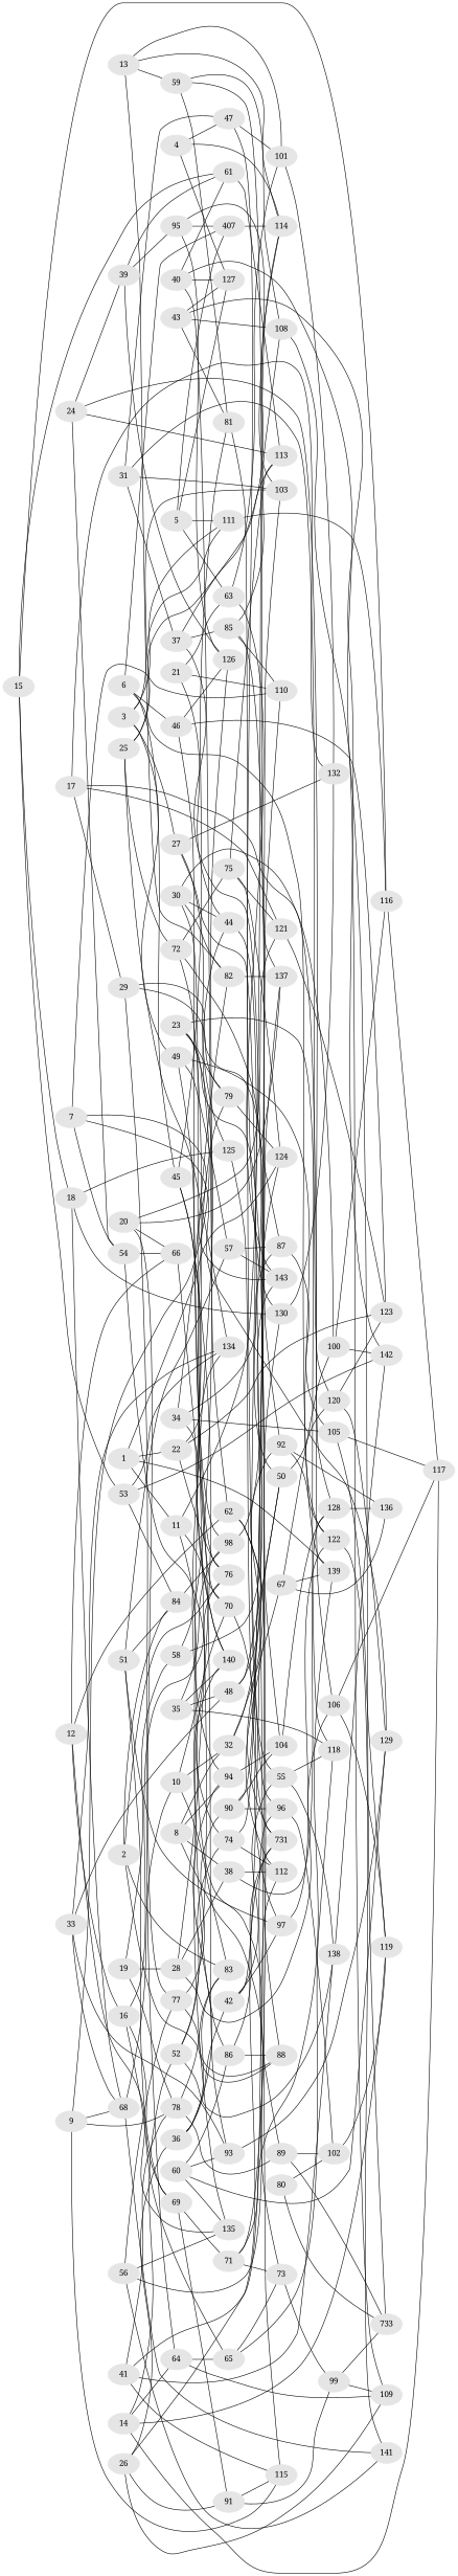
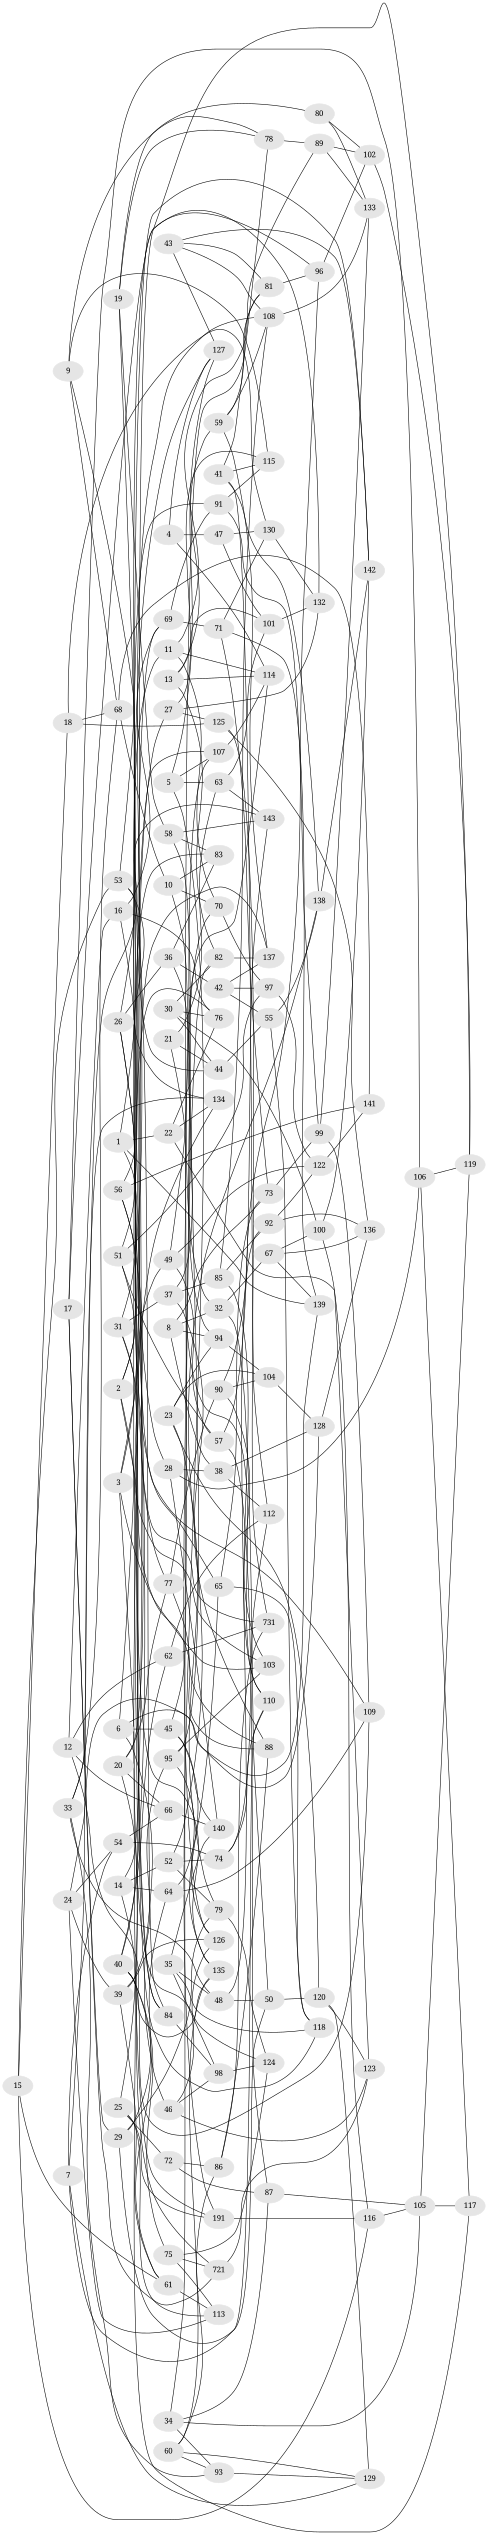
  graph {
    fontname="Noto Serif"
    rankdir=LR
    node [color=gray90 fontname="Noto Serif" style=filled]
    edge [fontname="Noto Serif"]
    1
    11
    22
    124
    139
    114
    70
    89
    76
    123
    134
    2
    83
    84
    88
    98
    3
    27
    49
    103
-   111
+   111 [label=191]
    115
    132
    125
    57
    122
    116
    4
    47
    127
    10
    32
    101
    130
    5
    63
-   107 [label=407]
+   107
    143
    6
    45
    46
    135
    140
    81
    126
    7
    54
    110
    129
    66
    74
    8
    38
    73
    94
    50
    67
    128
    112
    99
    104
    9
    44
    68
    78
    55
    141
    97
    102
-   133 [label=733]
+   133
    12
    16
    62
    65
    69
    n76 [label=731]
    13
    59
    82
    137
    108
    14
    52
    64
    117
    119
    79
    138
    109
    15
    18
    53
    61
    142
    113
    118
    91
    71
    17
    29
    106
-   121
+   121 [label=721]
    136
    19
    28
    58
    80
    20
    77
    90
    21
    23
    120
    24
    39
    95
    25
    72
    87
    86
    75
    26
    36
    42
    30
    100
    31
    37
    85
    33
    48
    93
    92
    34
    105
    35
    40
    41
    43
    96
    51
    56
    60
    1 -- 11
    1 -- 22
    1 -- 124
    1 -- 139
    11 -- 114
    11 -- 70
    11 -- 89
    22 -- 76
    22 -- 123
    22 -- 134
    70 -- 97
    89 -- 102
    89 -- 133
    2 -- 76
    2 -- 83
    2 -- 84
    2 -- 88
    84 -- 98
    98 -- 124
    3 -- 27
    3 -- 49
    3 -- 103
    3 -- 111
    27 -- 115
    27 -- 132
    27 -- 125
    49 -- 70
    49 -- 57
    49 -- 122
    111 -- 116
    125 -- n76
+   125 -- 136
    57 -- 143
    57 -- 87
    122 -- 141
-   116 -- 117
+   116 -- 105
    4 -- 114
    4 -- 47
    4 -- 127
    47 -- 101
    47 -- 130
    10 -- 70
    10 -- 83
    10 -- 32
    32 -- 50
    32 -- 67
    101 -- 132
    130 -- 132
    5 -- 111
    5 -- 127
    5 -- 63
    5 -- 107
    63 -- 101
    63 -- 143
    107 -- 114
    6 -- 139
    6 -- 107
    6 -- 45
    6 -- 46
    45 -- 135
    45 -- 140
    45 -- 81
    46 -- 123
    46 -- 98
    46 -- 126
    81 -- 96
    7 -- 143
    7 -- 54
    7 -- 110
    7 -- 129
    54 -- 66
    54 -- 74
    66 -- 140
    74 -- 110
    74 -- 112
    8 -- 32
    8 -- 38
    8 -- 73
    8 -- 94
    38 -- 128
    38 -- 112
    73 -- 99
    94 -- 104
    50 -- 120
    67 -- 139
    67 -- 136
    67 -- 100
    128 -- 136
    99 -- 133
    99 -- 109
    104 -- 128
    9 -- 115
    9 -- 44
    9 -- 68
    9 -- 78
    44 -- 55
    68 -- 10
    68 -- 141
    78 -- 89
    55 -- 138
    55 -- 118
    97 -- 122
    102 -- 119
    12 -- 135
    12 -- 66
    12 -- 16
    12 -- 62
    16 -- 76
    16 -- 65
    16 -- 69
    62 -- 112
    62 -- n76
    65 -- 73
    65 -- 118
    69 -- 91
    69 -- 71
    13 -- 114
    13 -- 101
    13 -- 59
    13 -- 82
    59 -- 81
    59 -- 137
    59 -- 108
    82 -- 137
    108 -- 133
    14 -- 52
    14 -- 64
    14 -- 117
    14 -- 119
    52 -- 74
    52 -- 79
    52 -- 138
    64 -- 65
    64 -- 109
    79 -- 124
    138 -- 142
    15 -- 116
    15 -- 18
    15 -- 53
    15 -- 61
    18 -- 125
    18 -- 130
    18 -- 68
    53 -- 134
    53 -- 84
    53 -- 142
    61 -- 113
    91 -- 115
    91 -- 99
    71 -- 139
    71 -- 130
    71 -- 73
    17 -- 132
    17 -- 29
    17 -- 106
    17 -- 121
    29 -- 50
    29 -- 64
    29 -- 79
    106 -- 117
    106 -- 119
    121 -- 123
    19 -- 78
    19 -- 28
    19 -- 58
+   19 -- 80
    28 -- 140
    28 -- 38
    28 -- 106
-   78 -- 83
+   58 -- 83
    58 -- 143
    58 -- 126
    80 -- 102
    80 -- 133
    20 -- 66
    20 -- 137
    20 -- 121
    20 -- 77
    77 -- 88
    77 -- 90
    90 -- 103
    90 -- 104
    90 -- 96
    21 -- 63
    21 -- 110
    21 -- 44
    23 -- 94
    23 -- 104
    23 -- 79
    23 -- 120
    120 -- 123
    120 -- 129
    24 -- 54
    24 -- 128
    24 -- 113
    24 -- 39
    39 -- 126
    39 -- 61
    39 -- 95
    95 -- 103
    95 -- 107
    95 -- 126
    25 -- 134
    25 -- 111
    25 -- 113
    25 -- 72
    72 -- 87
    72 -- 86
-   72 -- 75
+   40 -- 75
    87 -- 105
    86 -- 88
    86 -- n76
    75 -- 124
    75 -- 113
    75 -- 121
    26 -- n76
    26 -- 109
    26 -- 91
    26 -- 36
    36 -- 83
    36 -- 94
    36 -- 42
    42 -- 55
    42 -- 97
    42 -- 137
    30 -- 76
    30 -- 44
    30 -- 82
    30 -- 100
    100 -- 116
    100 -- 142
    31 -- 103
-   31 -- 47
+   31 -- 108
    31 -- 118
    31 -- 37
    37 -- 114
    37 -- 88
    37 -- 85
    85 -- 110
    85 -- 108
    85 -- 92
    33 -- 134
    33 -- 68
    33 -- 48
    33 -- 93
    48 -- 50
    48 -- 92
    93 -- 129
    92 -- 122
    92 -- 136
    34 -- 82
    34 -- 87
    34 -- 93
    34 -- 105
    105 -- 117
    105 -- 119
    35 -- 98
    35 -- 140
    35 -- 118
    35 -- 48
    40 -- 127
    40 -- 62
    40 -- 109
    40 -- 61
    41 -- 115
    41 -- 112
    41 -- 78
    41 -- 138
    43 -- 127
    43 -- 81
    43 -- 108
    43 -- 142
    96 -- 102
    51 -- 84
    51 -- 57
    51 -- 97
    51 -- 69
    56 -- 135
    56 -- 141
    56 -- 77
    56 -- 96
    60 -- 135
    60 -- 129
    60 -- 86
    60 -- 93
  }
